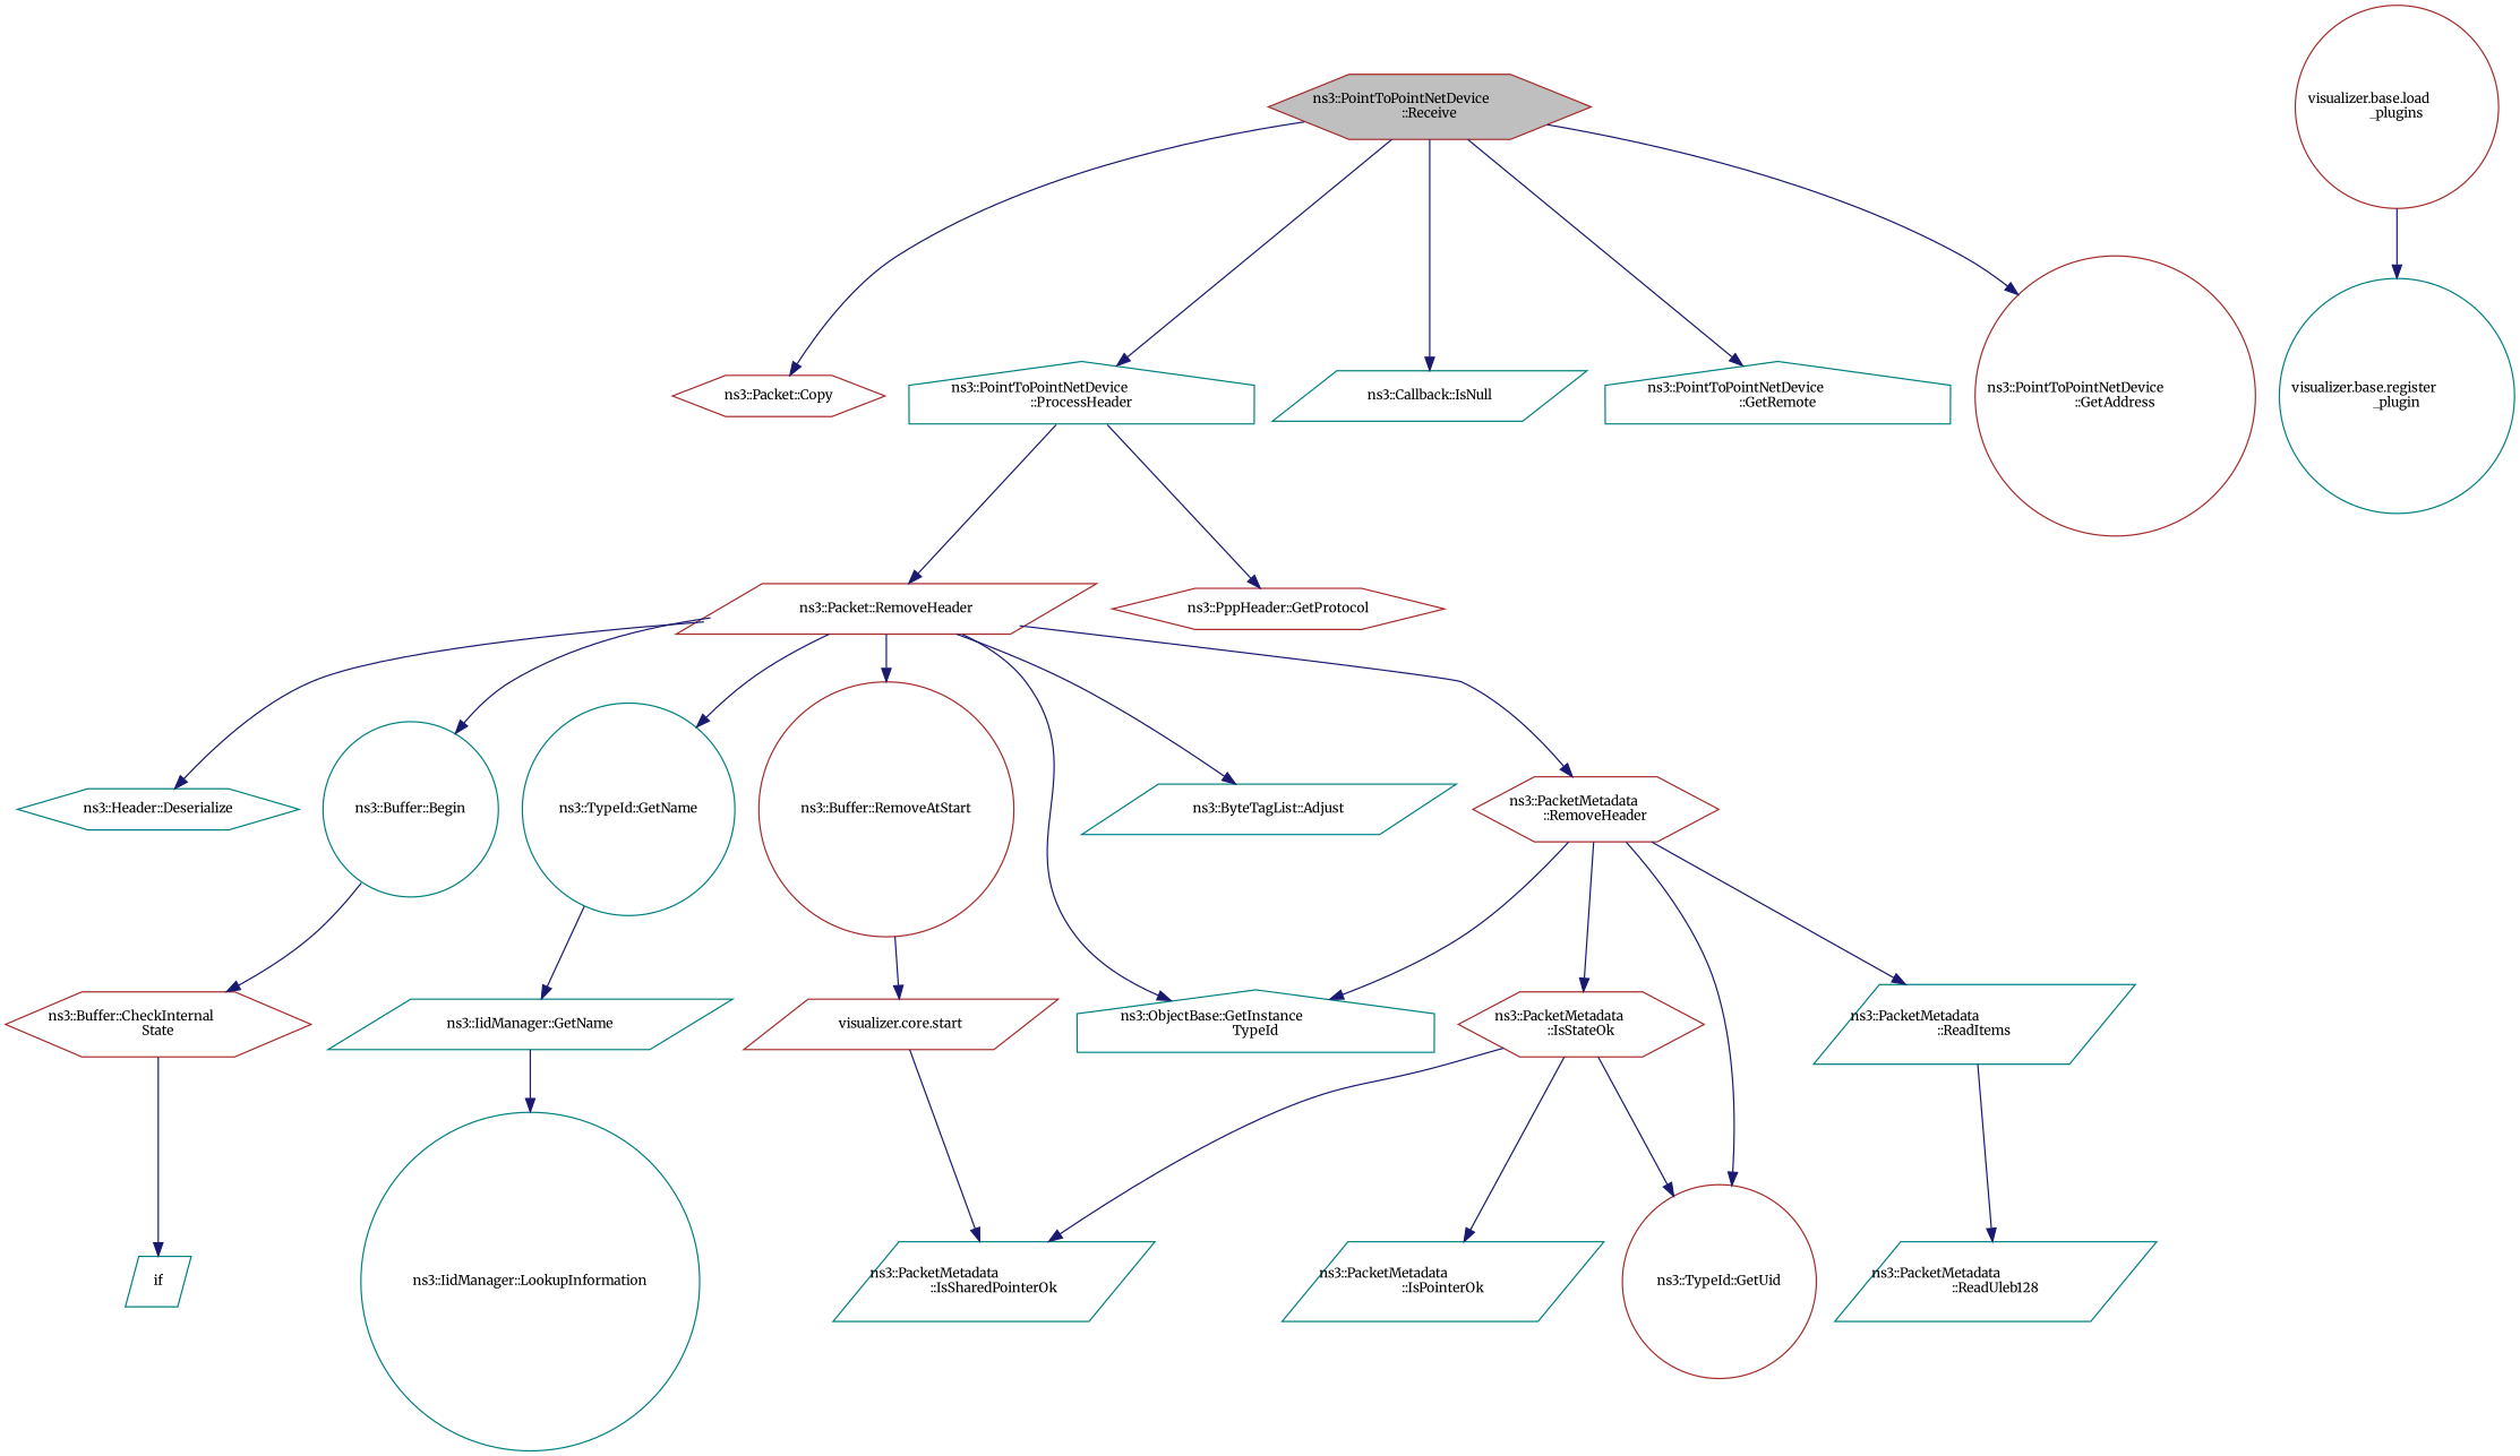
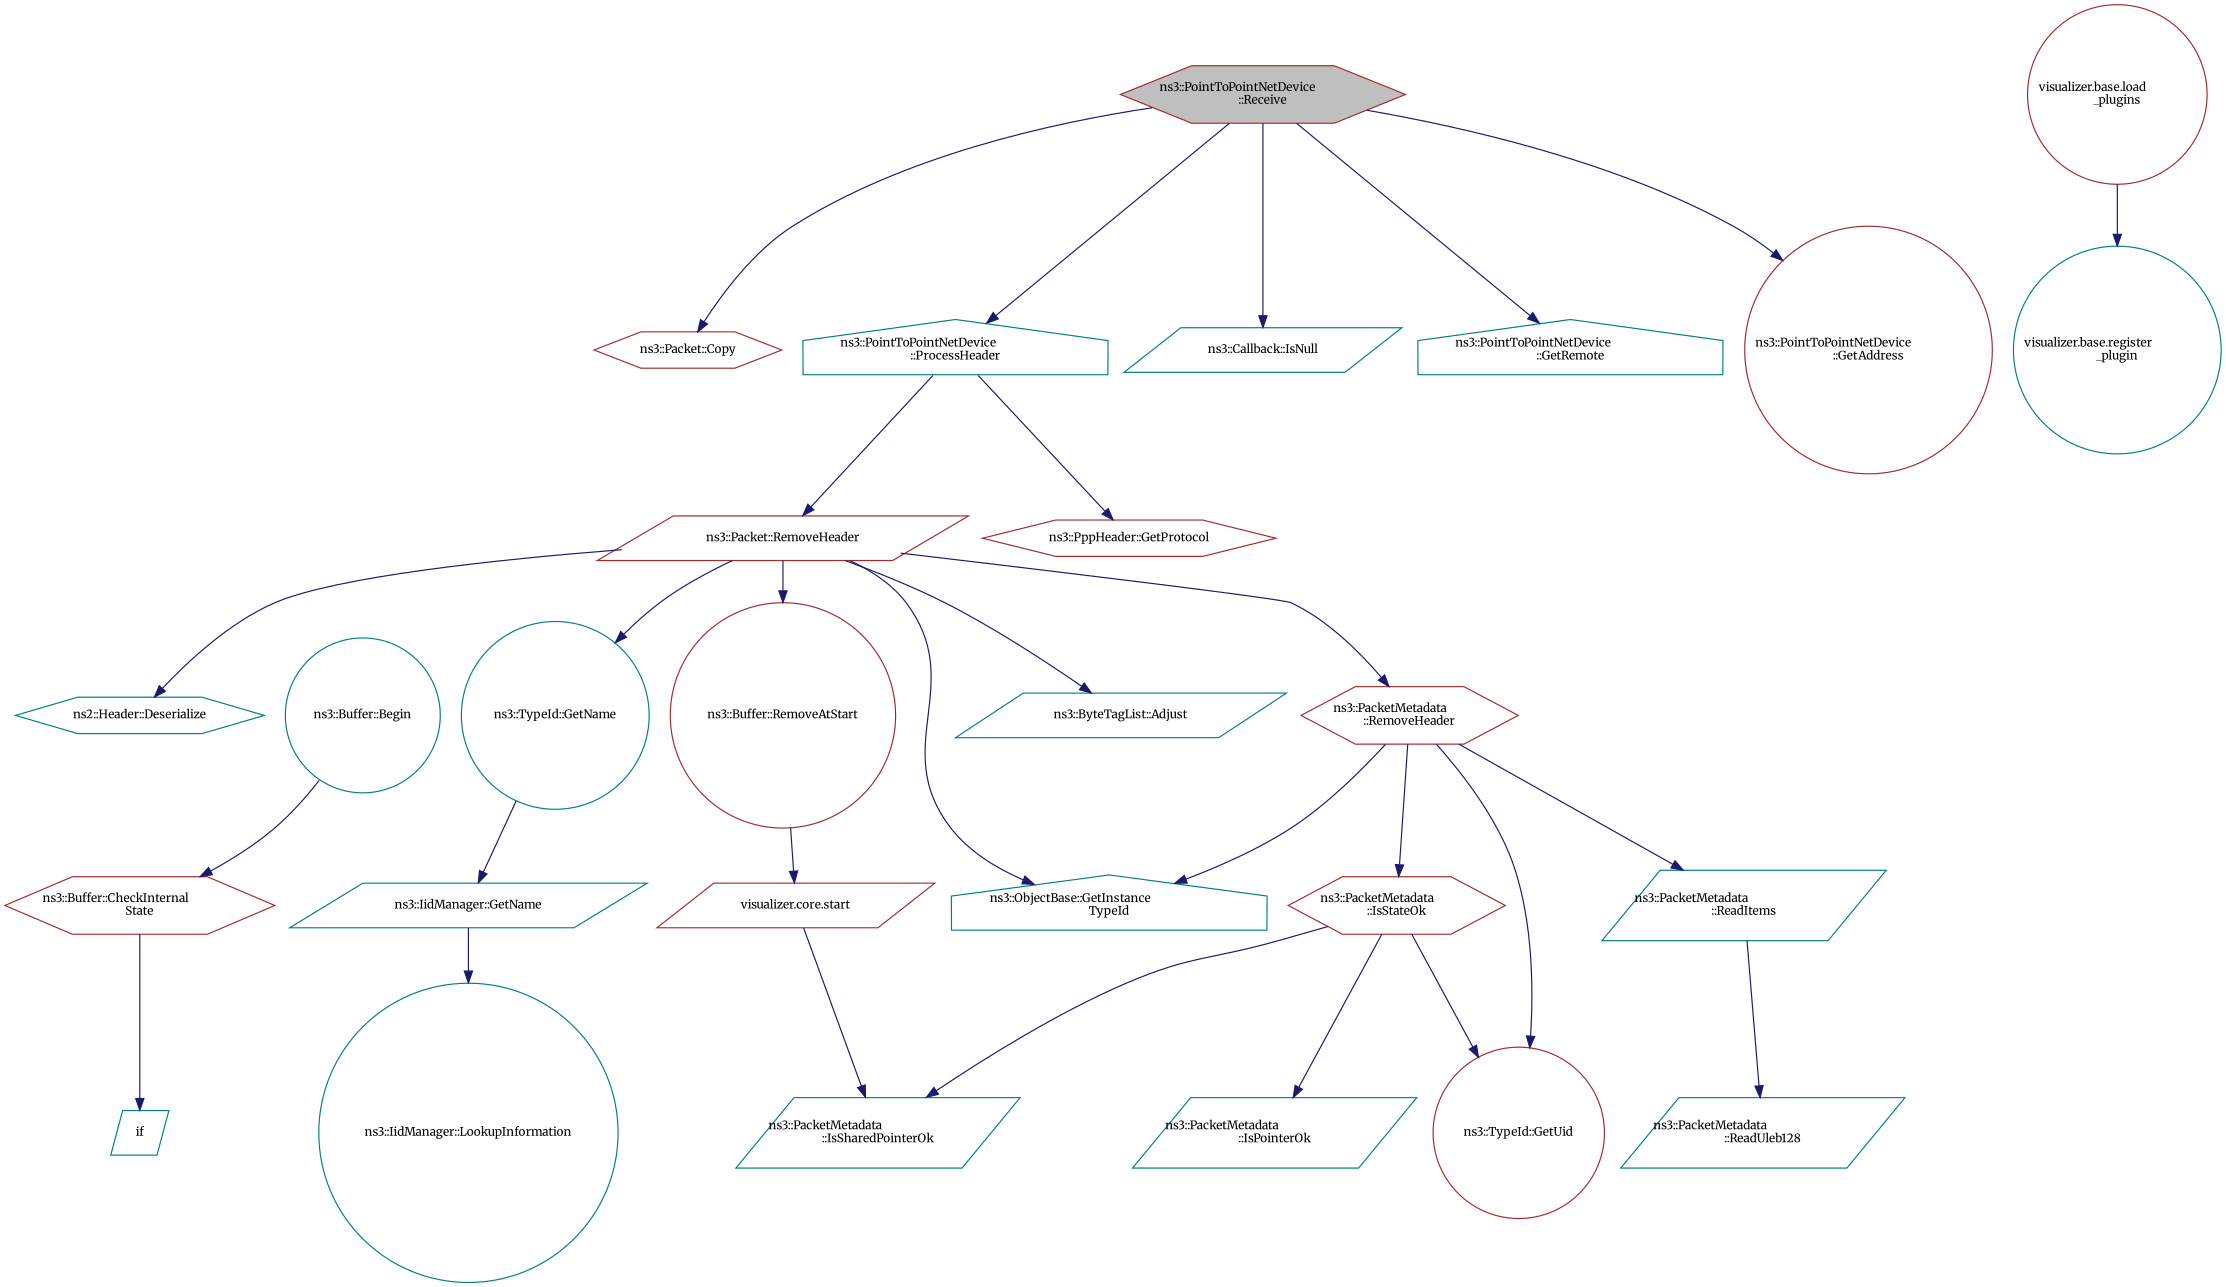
  digraph {
    fontname=Merriweather
    rankdir=TB
    node [color=teal fillcolor=white fontname=Merriweather fontsize=10 shape=parallelogram style=filled]
    edge [color=midnightblue fontname=Merriweather fontsize=10 labelfontname=Helvetica labelfontsize=10 style=solid]
    n1 [color=brown fillcolor=grey75 fontcolor=black height=0.2 label="ns3::PointToPointNetDevice\l::Receive" shape=hexagon width=0.4]
    n2 [color=brown height=0.2 label="ns3::Packet::Copy" shape=hexagon width=0.4]
    n3 [height=0.2 label="ns3::PointToPointNetDevice\l::ProcessHeader" shape=house width=0.4]
    n4 [height=0.2 label="ns3::Callback::IsNull" width=0.4]
    n5 [height=0.2 label="ns3::PointToPointNetDevice\l::GetRemote" shape=house width=0.4]
    n6 [color=brown height=0.2 label="ns3::PointToPointNetDevice\l::GetAddress" shape=circle width=0.4]
    n7 [color=brown height=0.2 label="ns3::Packet::RemoveHeader" width=0.4]
    n8 [color=brown height=0.2 label="ns3::PppHeader::GetProtocol" shape=hexagon width=0.4]
-   n9 [height=0.2 label="ns3::Header::Deserialize" shape=hexagon width=0.4]
+   n9 [height=0.2 label="ns2::Header::Deserialize" shape=hexagon width=0.4]
    n10 [height=0.2 label="ns3::Buffer::Begin" shape=circle width=0.4]
    n11 [height=0.2 label="ns3::ObjectBase::GetInstance\lTypeId" shape=house width=0.4]
    n12 [height=0.2 label="ns3::TypeId::GetName" shape=circle width=0.4]
    n13 [color=brown height=0.2 label="ns3::Buffer::RemoveAtStart" shape=circle width=0.4]
    n14 [height=0.2 label="ns3::ByteTagList::Adjust" width=0.4]
    n15 [color=brown height=0.2 label="ns3::PacketMetadata\l::RemoveHeader" shape=hexagon width=0.4]
    n16 [color=brown height=0.2 label="ns3::Buffer::CheckInternal\lState" shape=hexagon width=0.4]
    n17 [height=0.2 label="ns3::IidManager::GetName" width=0.4]
    n18 [color=brown height=0.2 label="visualizer.core.start" width=0.4]
    n19 [color=brown height=0.2 label="ns3::TypeId::GetUid" shape=circle width=0.4]
    n20 [color=brown height=0.2 label="ns3::PacketMetadata\l::IsStateOk" shape=hexagon width=0.4]
    n21 [height=0.2 label="ns3::PacketMetadata\l::ReadItems" width=0.4]
    n22 [height=0.2 label=if width=0.4]
    n23 [height=0.2 label="ns3::IidManager::LookupInformation" shape=circle width=0.4]
    n24 [height=0.2 label="ns3::PacketMetadata\l::IsSharedPointerOk" width=0.4]
    n25 [color=brown height=0.2 label="visualizer.base.load\l_plugins" shape=circle width=0.4]
    n26 [height=0.2 label="visualizer.base.register\l_plugin" shape=circle width=0.4]
    n27 [height=0.2 label="ns3::PacketMetadata\l::IsPointerOk" width=0.4]
    n28 [height=0.2 label="ns3::PacketMetadata\l::ReadUleb128" width=0.4]
    n1 -> n2
    n1 -> n3
    n1 -> n4
    n1 -> n5
    n1 -> n6
    n3 -> n7
    n3 -> n8
    n7 -> n9
-   n7 -> n10
    n7 -> n11
    n7 -> n12
    n7 -> n13
    n7 -> n14
    n7 -> n15
    n10 -> n16
    n12 -> n17
    n13 -> n18
    n15 -> n11
    n15 -> n19
    n15 -> n20
    n15 -> n21
    n16 -> n22
    n17 -> n23
    n18 -> n24
    n20 -> n19
    n20 -> n24
    n20 -> n27
    n21 -> n28
    n25 -> n26
  }
